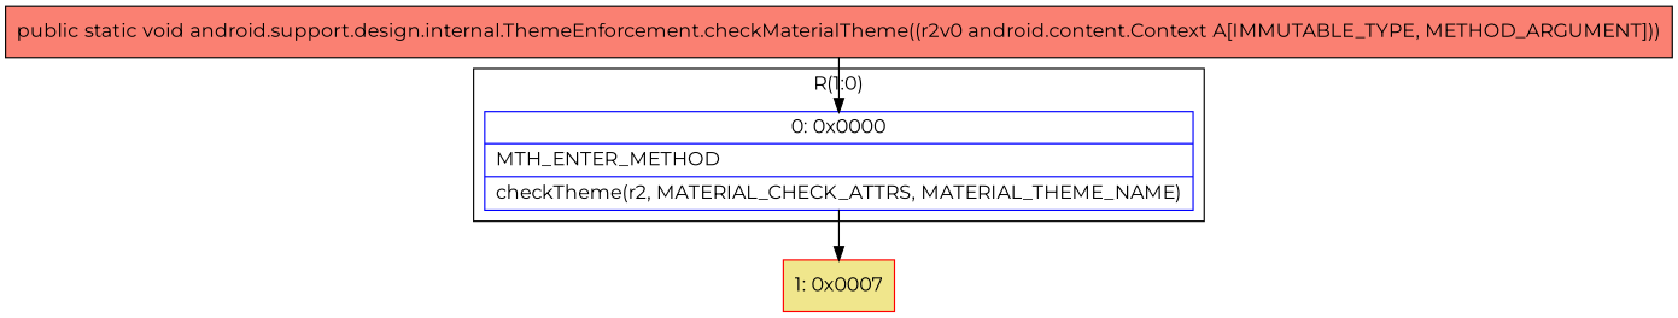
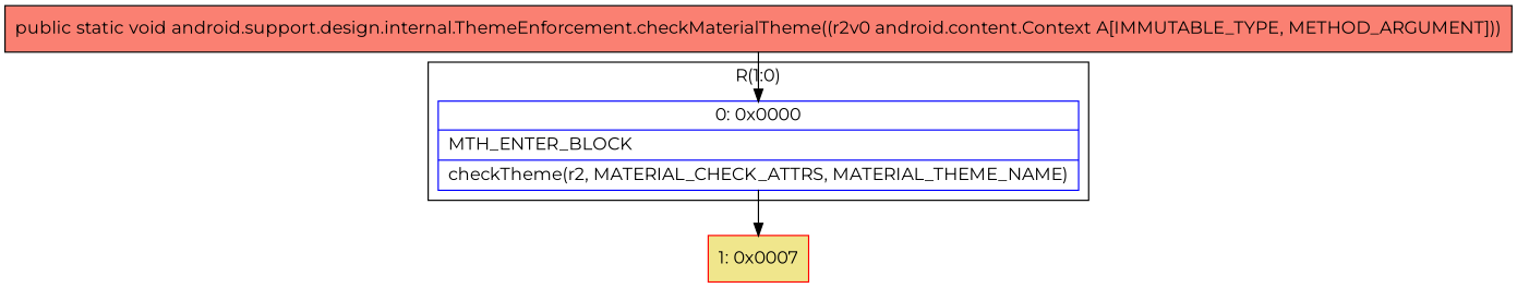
  digraph {
    fontname=Montserrat
    node [shape=record style=filled fontname=Montserrat]
    edge [fontname=Montserrat]
-   n1 [color=blue label="{0\:\ 0x0000|MTH_ENTER_METHOD\l|checkTheme(r2, MATERIAL_CHECK_ATTRS, MATERIAL_THEME_NAME)\l}" fillcolor=white]
+   n1 [color=blue label="{0\:\ 0x0000|MTH_ENTER_BLOCK\l|checkTheme(r2, MATERIAL_CHECK_ATTRS, MATERIAL_THEME_NAME)\l}" fillcolor=white]
    n2 [color=red label="{1\:\ 0x0007}" fillcolor=khaki]
    n3 [label="{public static void android.support.design.internal.ThemeEnforcement.checkMaterialTheme((r2v0 android.content.Context A[IMMUTABLE_TYPE, METHOD_ARGUMENT])) }" fillcolor=salmon]
    subgraph cluster_1 {
      label="R(1:0)"
      n1
    }
    n1 -> n2
    n3 -> n1
  }
